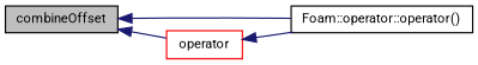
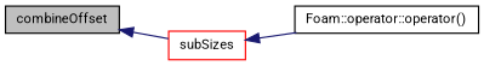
  digraph {
    fontname=Roboto
    rankdir=LR
    node [color=black fontname=Roboto fontsize=10 shape=record]
    edge [color=midnightblue dir=back fontname=Roboto fontsize=10 labelfontname=Helvetica labelfontsize=10 style=solid]
    n1 [fillcolor=grey75 fontcolor=black height=0.2 label=combineOffset style=filled width=0.4]
    n2 [height=0.2 label="Foam::operator::operator()" width=0.4]
-   n3 [color=red height=0.2 label=operator width=0.4]
-   n1 -> n2
+   n3 [color=red height=0.2 label=subSizes width=0.4]
    n1 -> n3
    n3 -> n2
  }
